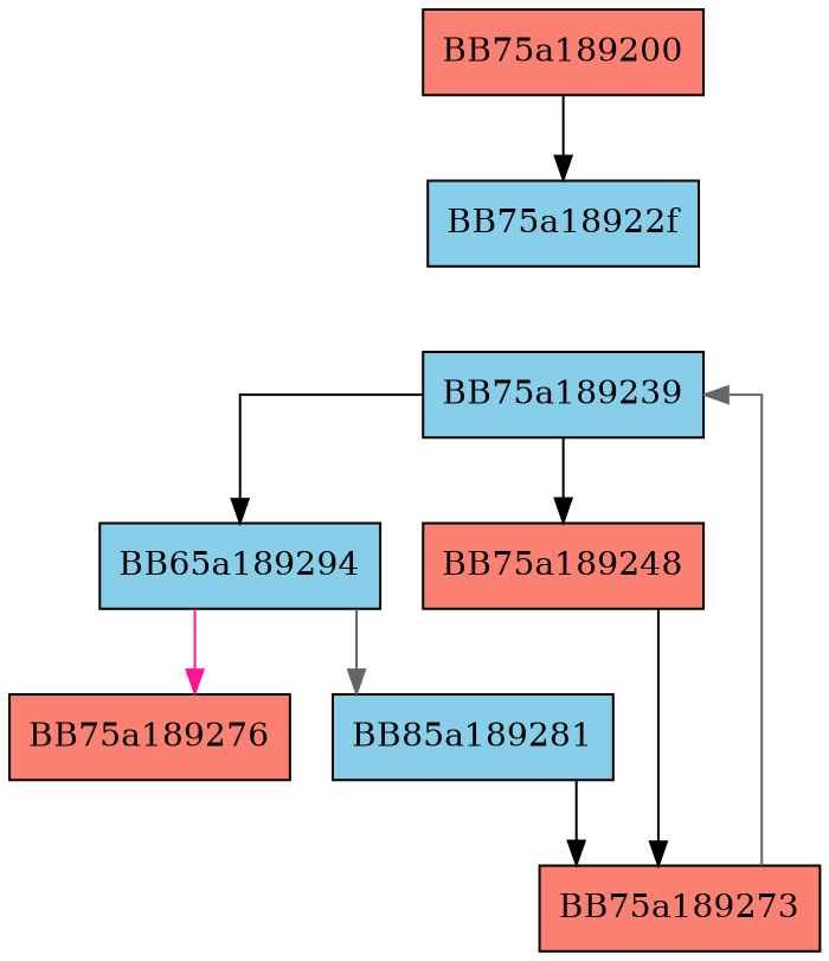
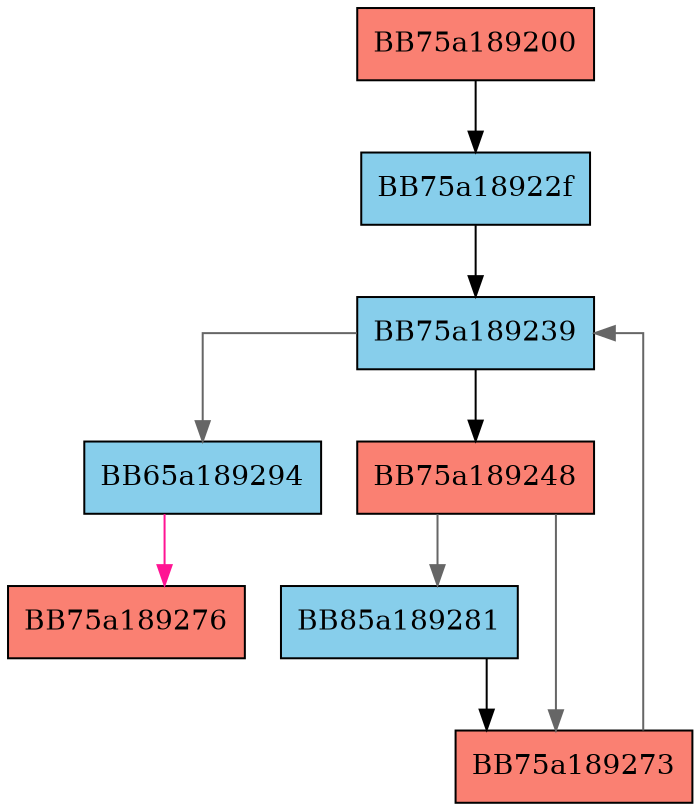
  digraph {
    splines=ortho
    node [fillcolor=salmon shape=box style=filled]
    edge [color=black]
    BB75a189200
    BB75a18922f [fillcolor=skyblue]
    BB75a189239 [fillcolor=skyblue]
    n4 [fillcolor=skyblue label=BB65a189294]
    BB75a189248
    BB75a189276
    n7 [fillcolor=skyblue label=BB85a189281]
    BB75a189273
    BB75a189200 -> BB75a18922f
-   BB75a189239 -> n4
+   BB75a18922f -> BB75a189239
+   BB75a189239 -> n4 [color=gray40]
    BB75a189239 -> BB75a189248
    n4 -> BB75a189276 [color=deeppink]
-   n4 -> n7 [color=gray40]
-   BB75a189248 -> BB75a189273
+   BB75a189248 -> n7 [color=gray40]
+   BB75a189248 -> BB75a189273 [color=gray40]
    n7 -> BB75a189273
    BB75a189273 -> BB75a189239 [color=gray40]
  }
